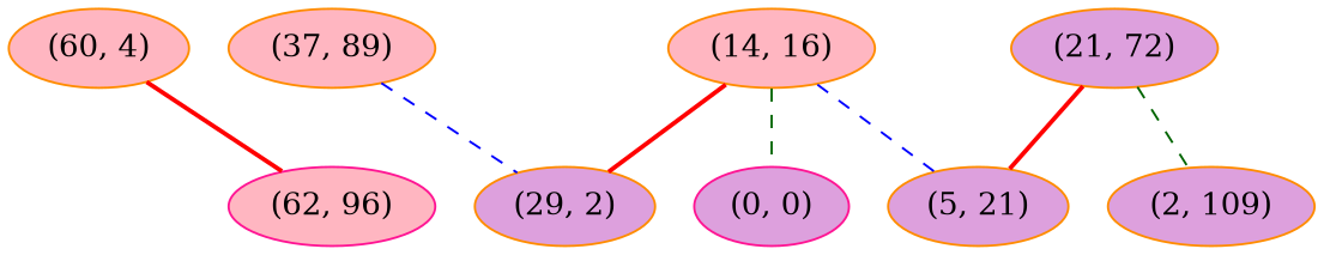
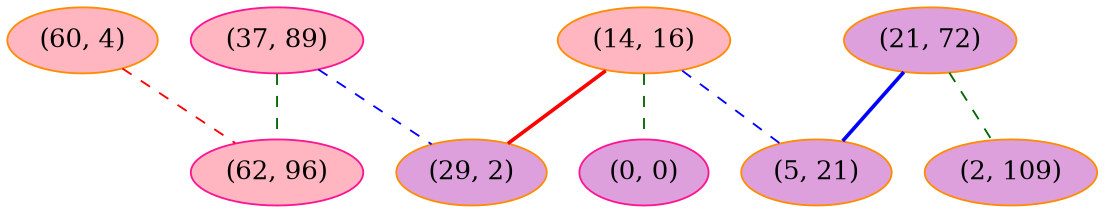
  graph {
    node [color=darkorange fillcolor=plum style=filled]
    edge [color=darkgreen style=dashed weight=1]
    "(60, 4)" [fillcolor=lightpink]
    "(62, 96)" [color=deeppink fillcolor=lightpink]
    "(14, 16)" [fillcolor=lightpink]
    "(29, 2)"
    "(0, 0)" [color=deeppink]
    "(5, 21)"
    "(21, 72)"
    "(2, 109)"
-   "(37, 89)" [fillcolor=lightpink]
-   "(60, 4)" -- "(62, 96)" [color=red style=bold]
+   "(37, 89)" [color=deeppink fillcolor=lightpink]
+   "(60, 4)" -- "(62, 96)" [color=red]
    "(14, 16)" -- "(29, 2)" [color=red style=bold weight=3]
    "(14, 16)" -- "(0, 0)" [weight=4]
    "(14, 16)" -- "(5, 21)" [color=blue]
-   "(21, 72)" -- "(5, 21)" [color=red style=bold]
+   "(21, 72)" -- "(5, 21)" [color=blue style=bold]
    "(21, 72)" -- "(2, 109)"
+   "(37, 89)" -- "(62, 96)" [weight=3]
    "(37, 89)" -- "(29, 2)" [color=blue]
  }
